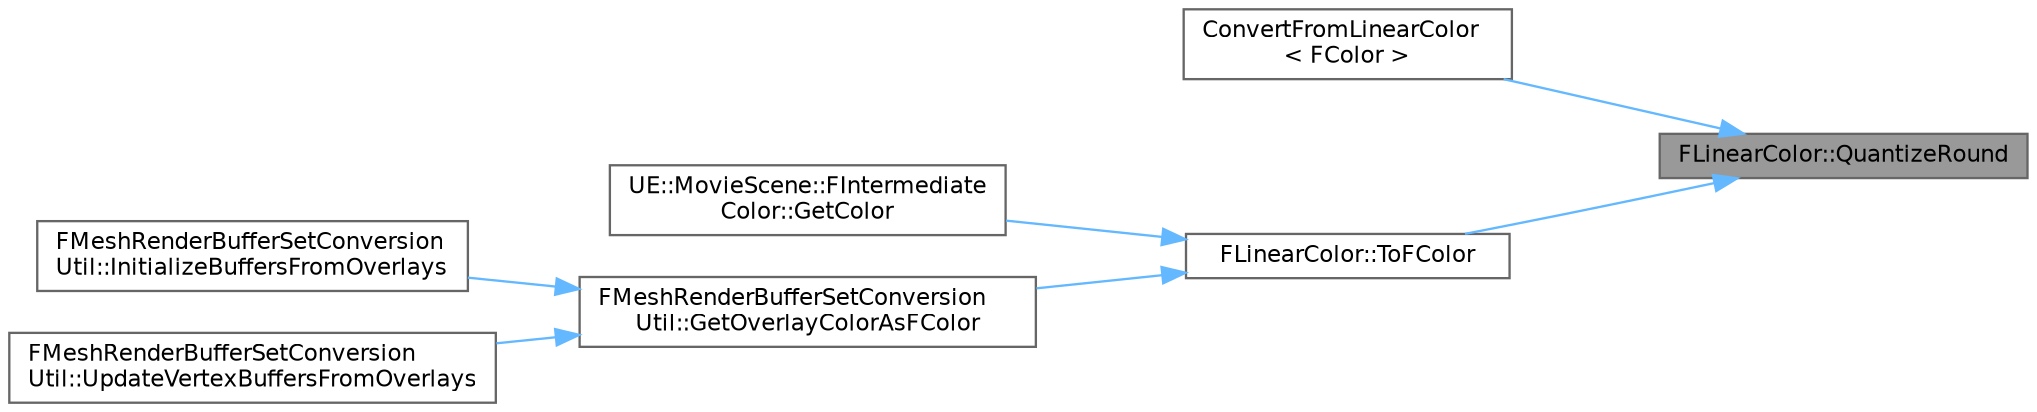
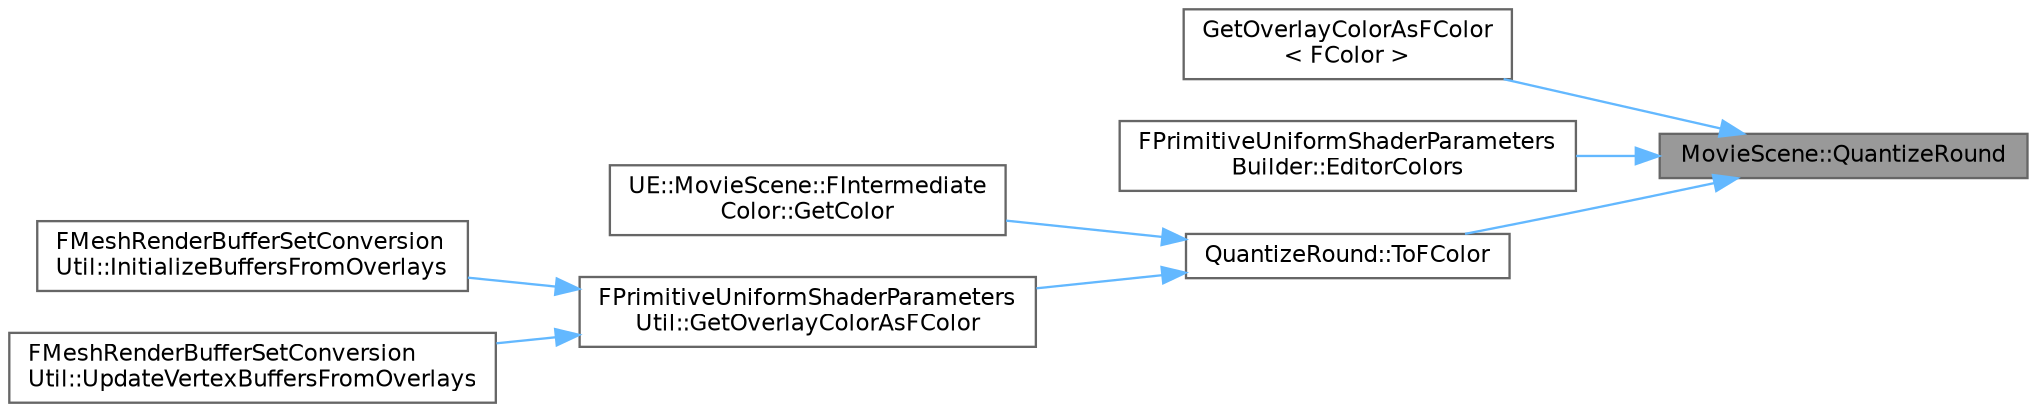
  digraph {
    rankdir=RL
    node [color=grey40 fillcolor=white fontname=Helvetica fontsize=10 shape=box style=filled]
    edge [color=steelblue1 dir=back fontname=Helvetica fontsize=10 labelfontname=Helvetica labelfontsize=10 style=solid]
-   n1 [color=gray40 fillcolor=grey60 fontcolor=black height=0.2 label="FLinearColor::QuantizeRound" width=0.4]
-   n2 [height=0.2 label="ConvertFromLinearColor\l\< FColor \>" width=0.4]
-   n4 [height=0.2 label="FLinearColor::ToFColor" width=0.4]
+   n1 [color=gray40 fillcolor=grey60 fontcolor=black height=0.2 label="MovieScene::QuantizeRound" width=0.4]
+   n2 [height=0.2 label="GetOverlayColorAsFColor\l\< FColor \>" width=0.4]
+   n3 [height=0.2 label="FPrimitiveUniformShaderParameters\lBuilder::EditorColors" width=0.4]
+   n4 [height=0.2 label="QuantizeRound::ToFColor" width=0.4]
    n5 [height=0.2 label="UE::MovieScene::FIntermediate\lColor::GetColor" width=0.4]
-   n6 [height=0.2 label="FMeshRenderBufferSetConversion\lUtil::GetOverlayColorAsFColor" width=0.4]
+   n6 [height=0.2 label="FPrimitiveUniformShaderParameters\lUtil::GetOverlayColorAsFColor" width=0.4]
    n7 [height=0.2 label="FMeshRenderBufferSetConversion\lUtil::InitializeBuffersFromOverlays" width=0.4]
    n8 [height=0.2 label="FMeshRenderBufferSetConversion\lUtil::UpdateVertexBuffersFromOverlays" width=0.4]
    n1 -> n2
+   n1 -> n3
    n1 -> n4
    n4 -> n5
    n4 -> n6
    n6 -> n7
    n6 -> n8
  }
